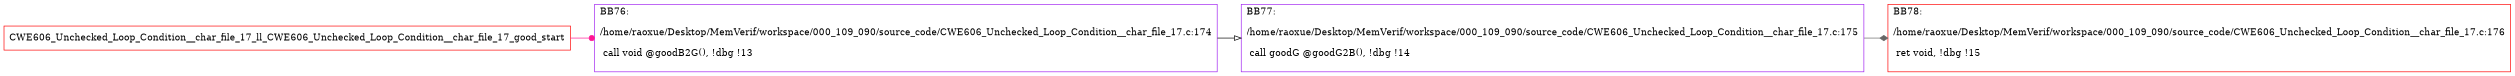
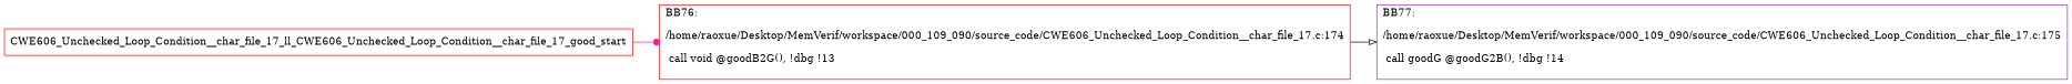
  digraph {
    rankdir=LR
    node [color=red shape=record]
    n1 [label="{CWE606_Unchecked_Loop_Condition__char_file_17_ll_CWE606_Unchecked_Loop_Condition__char_file_17_good_start}"]
-   n2 [color=purple label="{BB76:\l\l/home/raoxue/Desktop/MemVerif/workspace/000_109_090/source_code/CWE606_Unchecked_Loop_Condition__char_file_17.c:174\l\n  call void @goodB2G(), !dbg !13\l\n}"]
+   n2 [label="{BB76:\l\l/home/raoxue/Desktop/MemVerif/workspace/000_109_090/source_code/CWE606_Unchecked_Loop_Condition__char_file_17.c:174\l\n  call void @goodB2G(), !dbg !13\l\n}"]
    n3 [color=purple label="{BB77:\l\l/home/raoxue/Desktop/MemVerif/workspace/000_109_090/source_code/CWE606_Unchecked_Loop_Condition__char_file_17.c:175\l\n  call goodG @goodG2B(), !dbg !14\l\n}"]
-   n4 [label="{BB78:\l\l/home/raoxue/Desktop/MemVerif/workspace/000_109_090/source_code/CWE606_Unchecked_Loop_Condition__char_file_17.c:176\l\n  ret void, !dbg !15\l\n}"]
    n1 -> n2 [arrowhead=dot color=deeppink]
    n2 -> n3 [arrowhead=onormal color=black]
-   n3 -> n4 [arrowhead=diamond color=gray40]
  }
